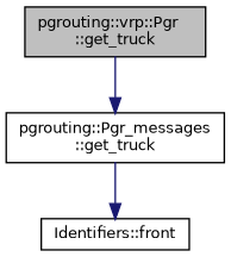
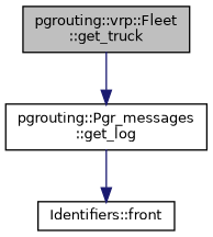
  digraph {
    rankdir=TB
    node [color=black fillcolor=white fontname=Helvetica fontsize=10 shape=record style=filled]
    edge [color=midnightblue fontname=Helvetica fontsize=10 labelfontname=Helvetica labelfontsize=10 style=solid]
-   n1 [fillcolor=grey75 fontcolor=black height=0.2 label="pgrouting::vrp::Pgr\l::get_truck" width=0.4]
-   n2 [height=0.2 label="pgrouting::Pgr_messages\l::get_truck" width=0.4]
+   n1 [fillcolor=grey75 fontcolor=black height=0.2 label="pgrouting::vrp::Fleet\l::get_truck" width=0.4]
+   n2 [height=0.2 label="pgrouting::Pgr_messages\l::get_log" width=0.4]
    n3 [height=0.2 label="Identifiers::front" width=0.4]
    n1 -> n2
    n2 -> n3
  }
